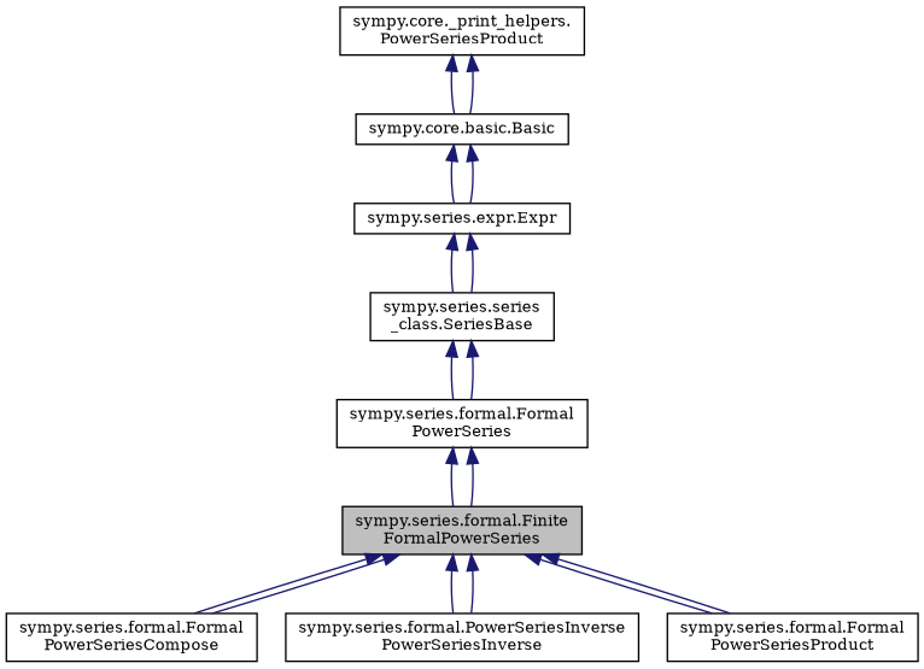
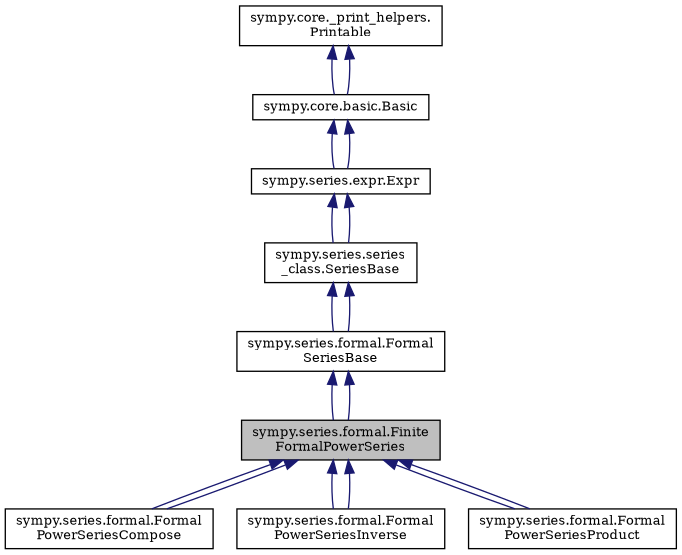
  digraph {
    fontname="DejaVu Serif"
    rankdir=TB
    node [color=black fillcolor=white fontname="DejaVu Serif" fontsize=10 shape=record style=filled]
    edge [color=midnightblue dir=back fontname="DejaVu Serif" fontsize=10 labelfontname=Helvetica labelfontsize=10 style=solid]
    n1 [fillcolor=grey75 fontcolor=black height=0.2 label="sympy.series.formal.Finite\lFormalPowerSeries" width=0.4]
    n2 [height=0.2 label="sympy.series.formal.Formal\lPowerSeriesCompose" width=0.4]
-   n3 [height=0.2 label="sympy.series.formal.PowerSeriesInverse\lPowerSeriesInverse" width=0.4]
+   n3 [height=0.2 label="sympy.series.formal.Formal\lPowerSeriesInverse" width=0.4]
    n4 [height=0.2 label="sympy.series.formal.Formal\lPowerSeriesProduct" width=0.4]
-   n5 [height=0.2 label="sympy.series.formal.Formal\lPowerSeries" width=0.4]
+   n5 [height=0.2 label="sympy.series.formal.Formal\lSeriesBase" width=0.4]
    n6 [height=0.2 label="sympy.series.series\l_class.SeriesBase" width=0.4]
    n7 [height=0.2 label="sympy.series.expr.Expr" width=0.4]
    n8 [height=0.2 label="sympy.core.basic.Basic" width=0.4]
-   n9 [height=0.2 label="sympy.core._print_helpers.\lPowerSeriesProduct" width=0.4]
+   n9 [height=0.2 label="sympy.core._print_helpers.\lPrintable" width=0.4]
    n1 -> n2
    n1 -> n2
    n1 -> n3
    n1 -> n3
    n1 -> n4
    n1 -> n4
    n5 -> n1
    n5 -> n1
    n6 -> n5
    n6 -> n5
    n7 -> n6
    n7 -> n6
    n8 -> n7
    n8 -> n7
    n9 -> n8
    n9 -> n8
  }
